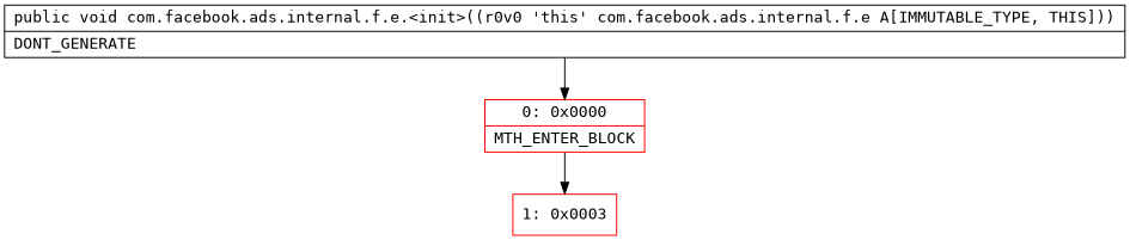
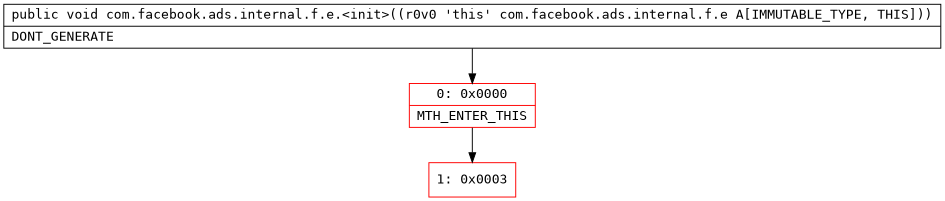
  digraph {
    fontname="DejaVu Sans Mono"
    node [color=red shape=record fontname="DejaVu Sans Mono"]
    edge [fontname="DejaVu Sans Mono"]
-   n1 [label="{0\:\ 0x0000|MTH_ENTER_BLOCK\l}"]
+   n1 [label="{0\:\ 0x0000|MTH_ENTER_THIS\l}"]
    n2 [label="{1\:\ 0x0003}"]
    n3 [label="{public void com.facebook.ads.internal.f.e.\<init\>((r0v0 'this' com.facebook.ads.internal.f.e A[IMMUTABLE_TYPE, THIS]))  | DONT_GENERATE\l}" color=""]
    subgraph cluster_1 {
      label="R(0)"
    }
    n1 -> n2
    n3 -> n1
  }
